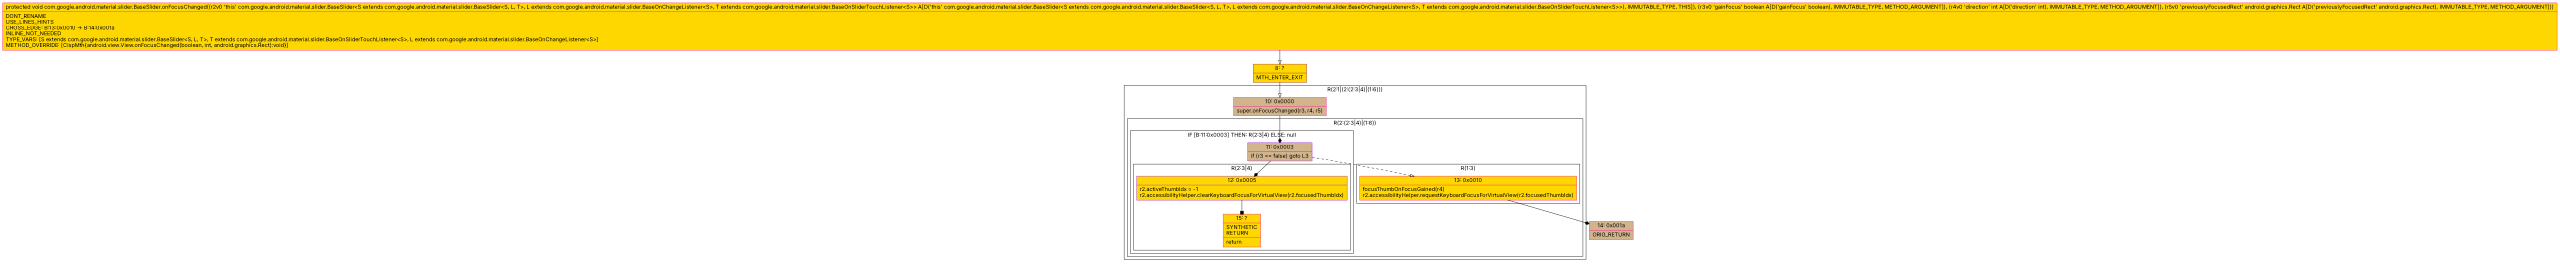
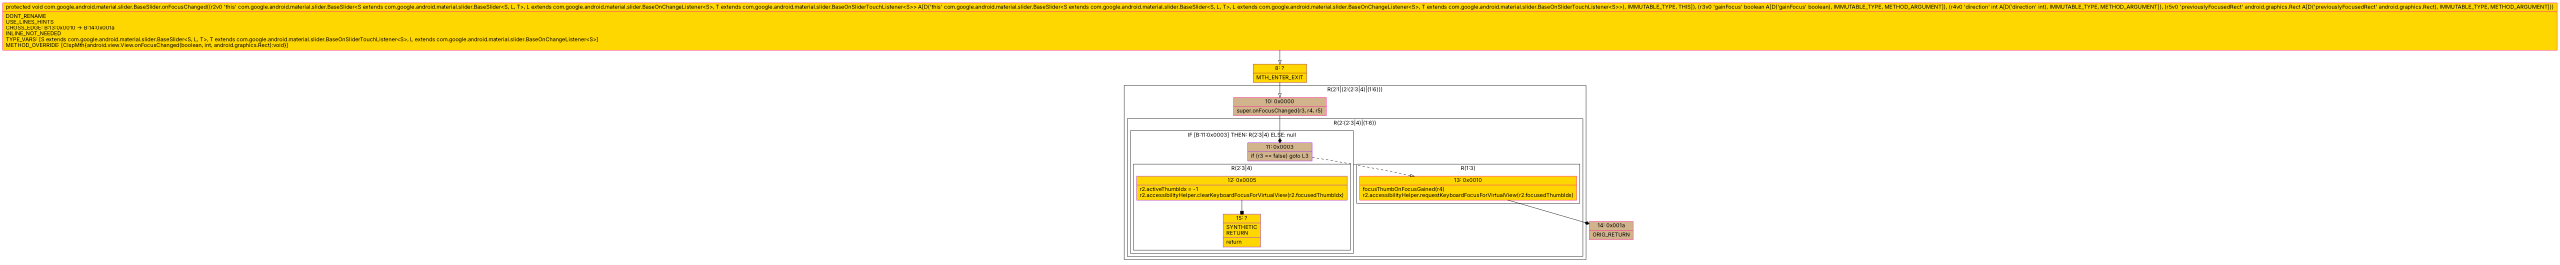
  digraph {
    fontname=Inter
    node [color=deeppink fillcolor=gold fontname=Inter shape=record style=filled]
    edge [arrowhead=diamond fontname=Inter]
    n1 [color=purple label="{12\:\ 0x0005|r2.activeThumbIdx = \-1\lr2.accessibilityHelper.clearKeyboardFocusForVirtualView(r2.focusedThumbIdx)\l}"]
-   n2 [label="{15\:\ ?|SYNTHETIC\lRETURN\l|return\l}"]
+   n2 [color=purple label="{15\:\ ?|SYNTHETIC\lRETURN\l|return\l}"]
    n3 [color=purple fillcolor=tan label="{11\:\ 0x0003|if (r3 == false) goto L3\l}"]
    n4 [label="{13\:\ 0x0010|focusThumbOnFocusGained(r4)\lr2.accessibilityHelper.requestKeyboardFocusForVirtualView(r2.focusedThumbIdx)\l}"]
    n5 [fillcolor=tan label="{10\:\ 0x0000|super.onFocusChanged(r3, r4, r5)\l}"]
    n6 [fillcolor=tan label="{14\:\ 0x001a|ORIG_RETURN\l}"]
    n7 [color=brown label="{8\:\ ?|MTH_ENTER_EXIT\l}"]
    n8 [label="{protected void com.google.android.material.slider.BaseSlider.onFocusChanged((r2v0 'this' com.google.android.material.slider.BaseSlider\<S extends com.google.android.material.slider.BaseSlider\<S, L, T\>, L extends com.google.android.material.slider.BaseOnChangeListener\<S\>, T extends com.google.android.material.slider.BaseOnSliderTouchListener\<S\>\> A[D('this' com.google.android.material.slider.BaseSlider\<S extends com.google.android.material.slider.BaseSlider\<S, L, T\>, L extends com.google.android.material.slider.BaseOnChangeListener\<S\>, T extends com.google.android.material.slider.BaseOnSliderTouchListener\<S\>\>), IMMUTABLE_TYPE, THIS]), (r3v0 'gainFocus' boolean A[D('gainFocus' boolean), IMMUTABLE_TYPE, METHOD_ARGUMENT]), (r4v0 'direction' int A[D('direction' int), IMMUTABLE_TYPE, METHOD_ARGUMENT]), (r5v0 'previouslyFocusedRect' android.graphics.Rect A[D('previouslyFocusedRect' android.graphics.Rect), IMMUTABLE_TYPE, METHOD_ARGUMENT]))  | DONT_RENAME\lUSE_LINES_HINTS\lCROSS_EDGE: B:13:0x0010 \-\> B:14:0x001a\lINLINE_NOT_NEEDED\lTYPE_VARS: [S extends com.google.android.material.slider.BaseSlider\<S, L, T\>, T extends com.google.android.material.slider.BaseOnSliderTouchListener\<S\>, L extends com.google.android.material.slider.BaseOnChangeListener\<S\>]\lMETHOD_OVERRIDE: [ClspMth\{android.view.View.onFocusChanged(boolean, int, android.graphics.Rect):void\}]\l}"]
    subgraph cluster_1 {
      label="R(2:1|(2:(2:3|4)|(1:6)))"
      n5
      subgraph cluster_2 {
        label="R(2:(2:3|4)|(1:6))"
        subgraph cluster_3 {
          label="IF [B:11:0x0003] THEN: R(2:3|4) ELSE: null"
          n3
          subgraph cluster_4 {
            label="R(2:3|4)"
            n1
            n2
          }
        }
        subgraph cluster_5 {
          label="R(1:3)"
          n4
        }
      }
    }
    n1 -> n2 [arrowhead=box]
-   n3 -> n1
    n3 -> n4 [arrowhead=onormal style=dashed]
    n4 -> n6
    n5 -> n3
    n7 -> n5 [arrowhead=onormal]
    n8 -> n7 [arrowhead=onormal]
  }
